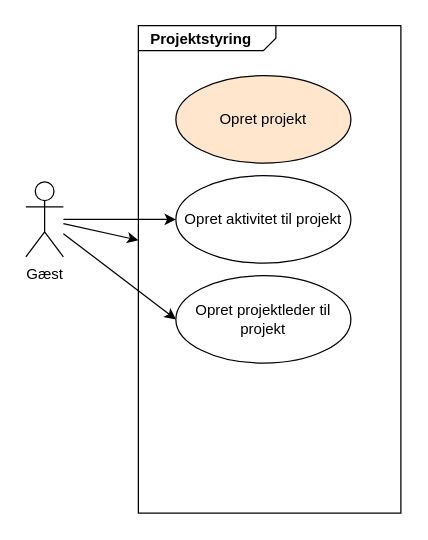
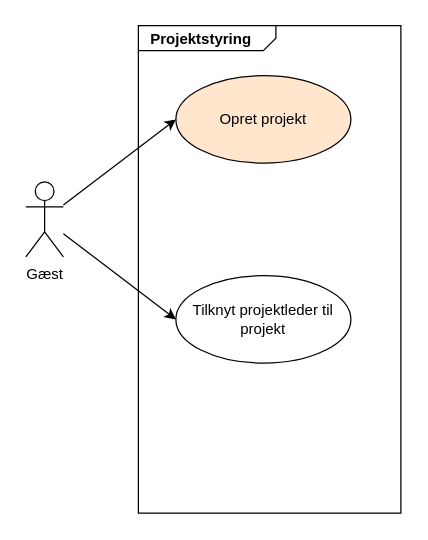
  <mxCell id="0" />
  <mxCell id="1" parent="0" />
  <mxCell id="2" value="Gæst" style="shape=umlActor;verticalLabelPosition=bottom;verticalAlign=top;html=1;outlineConnect=0;" parent="1" vertex="1"><mxGeometry x="20" y="145" width="30" height="60" as="geometry" /></mxCell>
  <mxCell id="3" value="&lt;p style=&quot;margin:0px;margin-top:4px;margin-left:10px;text-align:left;&quot;&gt;&lt;b&gt;Projektstyring&lt;/b&gt;&lt;/p&gt;" style="html=1;shape=mxgraph.sysml.package;html=1;overflow=fill;whiteSpace=wrap;labelX=110;" parent="1" vertex="1"><mxGeometry x="110" y="20" width="210" height="390" as="geometry" /></mxCell>
  <mxCell id="4" value="Opret projekt" style="ellipse;whiteSpace=wrap;html=1;fillColor=#ffe6cc;" parent="1" vertex="1"><mxGeometry x="140" y="60" width="140" height="70" as="geometry" /></mxCell>
- <mxCell id="5" value="" style="endArrow=classic;html=1;" parent="1" source="2" target="3" edge="1"><mxGeometry width="50" height="50" relative="1" as="geometry"><mxPoint x="-10" y="10" as="sourcePoint" /><mxPoint x="40" y="-40" as="targetPoint" /></mxGeometry></mxCell>
- <mxCell id="6" value="Opret aktivitet til projekt" style="ellipse;whiteSpace=wrap;html=1;" parent="1" vertex="1"><mxGeometry x="140" y="140" width="140" height="70" as="geometry" /></mxCell>
- <mxCell id="7" value="Opret projektleder til projekt" style="ellipse;whiteSpace=wrap;html=1;" parent="1" vertex="1"><mxGeometry x="140" y="220" width="140" height="70" as="geometry" /></mxCell>
- <mxCell id="8" style="edgeStyle=none;html=1;" parent="1" source="2" target="6" edge="1"><mxGeometry relative="1" as="geometry" /></mxCell>
+ <mxCell id="5" value="" style="endArrow=classic;html=1;entryX=0;entryY=0.5;entryDx=0;entryDy=0;" parent="1" source="2" target="4" edge="1"><mxGeometry width="50" height="50" relative="1" as="geometry"><mxPoint x="-10" y="10" as="sourcePoint" /><mxPoint x="40" y="-40" as="targetPoint" /></mxGeometry></mxCell>
+ <mxCell id="7" value="Tilknyt projektleder til projekt" style="ellipse;whiteSpace=wrap;html=1;" parent="1" vertex="1"><mxGeometry x="140" y="220" width="140" height="70" as="geometry" /></mxCell>
  <mxCell id="9" style="edgeStyle=none;html=1;entryX=0;entryY=0.5;entryDx=0;entryDy=0;" parent="1" source="2" target="7" edge="1"><mxGeometry relative="1" as="geometry" /></mxCell>
